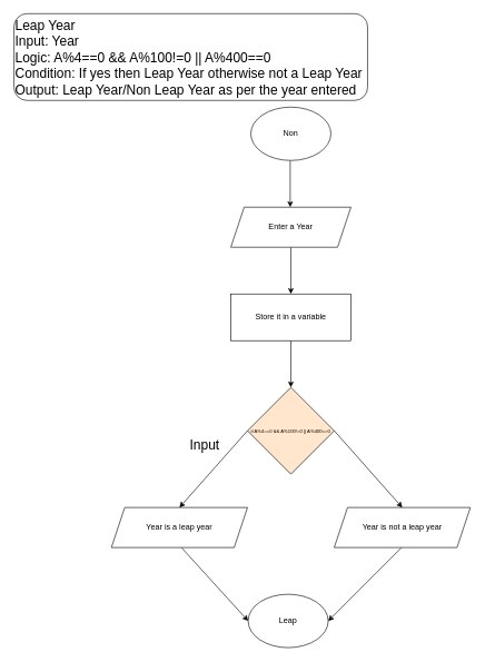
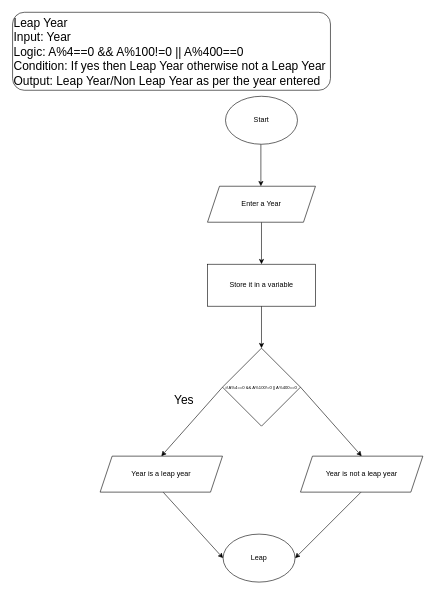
  <mxCell id="0" />
  <mxCell id="1" parent="0" />
- <mxCell id="2" value="&lt;span style=&quot;text-align: left&quot;&gt;&lt;font style=&quot;font-size: 7px&quot;&gt;if A%4==0 &amp;amp;&amp;amp; A%100!=0 || A%400==0&lt;/font&gt;&lt;/span&gt;" style="rhombus;whiteSpace=wrap;html=1;fillColor=#ffe6cc;" parent="1" vertex="1"><mxGeometry x="370" y="580" width="130" height="130" as="geometry" /></mxCell>
+ <mxCell id="2" value="&lt;span style=&quot;text-align: left&quot;&gt;&lt;font style=&quot;font-size: 7px&quot;&gt;if A%4==0 &amp;amp;&amp;amp; A%100!=0 || A%400==0&lt;/font&gt;&lt;/span&gt;" style="rhombus;whiteSpace=wrap;html=1;" parent="1" vertex="1"><mxGeometry x="370" y="580" width="130" height="130" as="geometry" /></mxCell>
  <mxCell id="3" value="" style="endArrow=classic;html=1;fontSize=2;" parent="1" edge="1"><mxGeometry width="50" height="50" relative="1" as="geometry"><mxPoint x="435" y="510" as="sourcePoint" /><mxPoint x="435" y="580" as="targetPoint" /></mxGeometry></mxCell>
- <mxCell id="4" value="&lt;font style=&quot;font-size: 20px&quot;&gt;Input&lt;/font&gt;" style="text;html=1;strokeColor=none;fillColor=none;align=center;verticalAlign=middle;whiteSpace=wrap;rounded=0;fontSize=2;opacity=80;" parent="1" vertex="1"><mxGeometry x="271" y="650" width="70" height="30" as="geometry" /></mxCell>
+ <mxCell id="4" value="&lt;font style=&quot;font-size: 20px&quot;&gt;Yes&lt;/font&gt;" style="text;html=1;strokeColor=none;fillColor=none;align=center;verticalAlign=middle;whiteSpace=wrap;rounded=0;fontSize=2;opacity=80;" parent="1" vertex="1"><mxGeometry x="271" y="650" width="70" height="30" as="geometry" /></mxCell>
  <mxCell id="5" value="" style="endArrow=classic;html=1;fontSize=2;exitX=0;exitY=0.5;exitDx=0;exitDy=0;entryX=0.5;entryY=0;entryDx=0;entryDy=0;" parent="1" source="2" edge="1"><mxGeometry width="50" height="50" relative="1" as="geometry"><mxPoint x="369" y="650" as="sourcePoint" /><mxPoint x="268" y="760" as="targetPoint" /></mxGeometry></mxCell>
  <mxCell id="6" value="" style="endArrow=classic;html=1;fontSize=2;exitX=0;exitY=0.5;exitDx=0;exitDy=0;entryX=0.5;entryY=0;entryDx=0;entryDy=0;" parent="1" edge="1"><mxGeometry width="50" height="50" relative="1" as="geometry"><mxPoint x="500" y="645" as="sourcePoint" /><mxPoint x="602" y="760" as="targetPoint" /></mxGeometry></mxCell>
  <mxCell id="7" value="" style="endArrow=classic;html=1;fontSize=2;exitX=0;exitY=0.5;exitDx=0;exitDy=0;entryX=1;entryY=0.5;entryDx=0;entryDy=0;" parent="1" edge="1"><mxGeometry width="50" height="50" relative="1" as="geometry"><mxPoint x="601" y="820" as="sourcePoint" /><mxPoint x="491" y="930" as="targetPoint" /></mxGeometry></mxCell>
  <mxCell id="8" value="" style="endArrow=classic;html=1;fontSize=2;exitX=0;exitY=0.5;exitDx=0;exitDy=0;entryX=0;entryY=0.5;entryDx=0;entryDy=0;" parent="1" edge="1"><mxGeometry width="50" height="50" relative="1" as="geometry"><mxPoint x="271" y="820" as="sourcePoint" /><mxPoint x="371" y="930" as="targetPoint" /></mxGeometry></mxCell>
  <mxCell id="9" value="Year is a leap year" style="shape=parallelogram;perimeter=parallelogramPerimeter;whiteSpace=wrap;html=1;fixedSize=1;" parent="1" vertex="1"><mxGeometry x="166" y="760" width="204" height="60" as="geometry" /></mxCell>
  <mxCell id="10" value="Year is not a leap year" style="shape=parallelogram;perimeter=parallelogramPerimeter;whiteSpace=wrap;html=1;fixedSize=1;" parent="1" vertex="1"><mxGeometry x="500" y="760" width="204" height="60" as="geometry" /></mxCell>
  <mxCell id="11" value="Leap" style="ellipse;whiteSpace=wrap;html=1;" parent="1" vertex="1"><mxGeometry x="371" y="890" width="120" height="80" as="geometry" /></mxCell>
  <mxCell id="12" value="Store it in a variable" style="rounded=0;whiteSpace=wrap;html=1;" parent="1" vertex="1"><mxGeometry x="345" y="440" width="180" height="70" as="geometry" /></mxCell>
  <mxCell id="13" value="" style="endArrow=classic;html=1;fontSize=2;" parent="1" edge="1"><mxGeometry width="50" height="50" relative="1" as="geometry"><mxPoint x="435" y="370" as="sourcePoint" /><mxPoint x="435" y="440" as="targetPoint" /></mxGeometry></mxCell>
  <mxCell id="14" value="Enter a Year" style="shape=parallelogram;perimeter=parallelogramPerimeter;whiteSpace=wrap;html=1;fixedSize=1;" parent="1" vertex="1"><mxGeometry x="345" y="310" width="180" height="60" as="geometry" /></mxCell>
  <mxCell id="15" value="" style="endArrow=classic;html=1;fontSize=2;" parent="1" edge="1"><mxGeometry width="50" height="50" relative="1" as="geometry"><mxPoint x="434" y="240" as="sourcePoint" /><mxPoint x="434" y="310" as="targetPoint" /></mxGeometry></mxCell>
- <mxCell id="16" value="Non" style="ellipse;whiteSpace=wrap;html=1;" parent="1" vertex="1"><mxGeometry x="375" y="160" width="120" height="80" as="geometry" /></mxCell>
+ <mxCell id="16" value="Start" style="ellipse;whiteSpace=wrap;html=1;" parent="1" vertex="1"><mxGeometry x="375" y="160" width="120" height="80" as="geometry" /></mxCell>
  <mxCell id="17" value="&lt;font style=&quot;font-size: 20px&quot;&gt;Leap Year&lt;br&gt;Input: Year&lt;br&gt;Logic: A%4==0 &amp;amp;&amp;amp; A%100!=0 || A%400==0&lt;br&gt;Condition: If yes then Leap Year otherwise not a Leap Year&lt;br&gt;Output: Leap Year/Non Leap Year&amp;nbsp;as per the year entered&lt;/font&gt;" style="whiteSpace=wrap;html=1;align=left;rounded=1;" parent="1" vertex="1"><mxGeometry x="20" y="20" width="530" height="130" as="geometry" /></mxCell>
